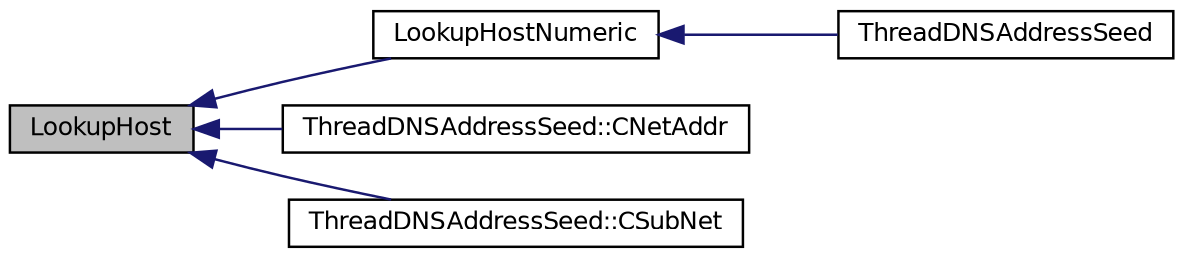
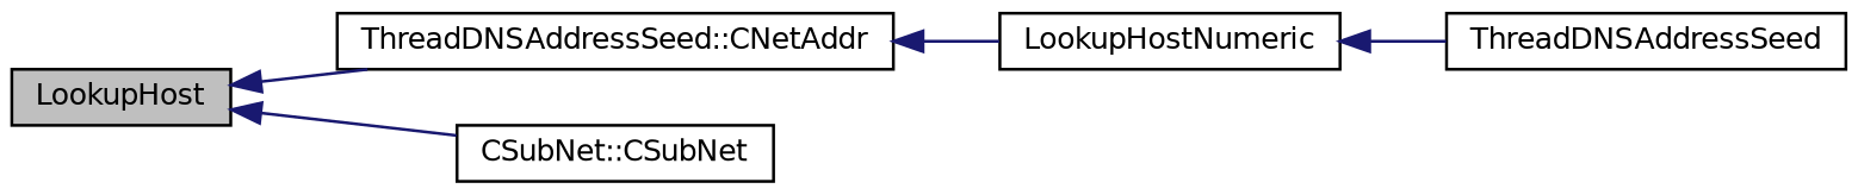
  digraph {
    rankdir=LR
    node [color=black fillcolor=white fontname=Helvetica fontsize=10 shape=record style=filled]
    edge [color=midnightblue dir=back fontname=Helvetica fontsize=10 labelfontname=Helvetica labelfontsize=10 style=solid]
    n1 [fillcolor=grey75 fontcolor=black height=0.2 label=LookupHost width=0.4]
    n2 [height=0.2 label=LookupHostNumeric width=0.4]
    n3 [height=0.2 label="ThreadDNSAddressSeed::CNetAddr" width=0.4]
-   n4 [height=0.2 label="ThreadDNSAddressSeed::CSubNet" width=0.4]
+   n4 [height=0.2 label="CSubNet::CSubNet" width=0.4]
    n5 [height=0.2 label=ThreadDNSAddressSeed width=0.4]
-   n1 -> n2
+   n3 -> n2
    n1 -> n3
    n1 -> n4
    n2 -> n5
  }
